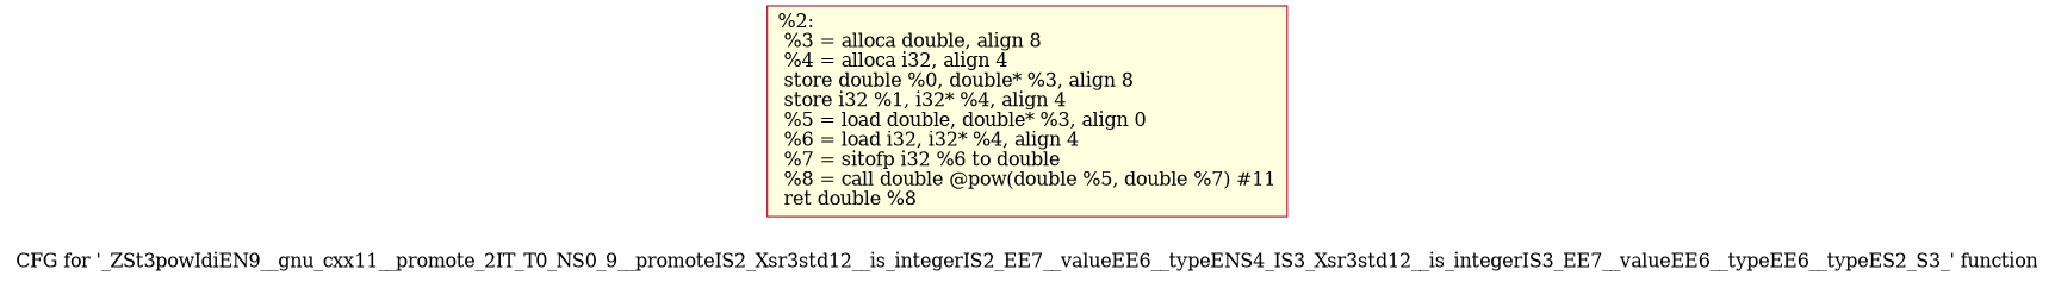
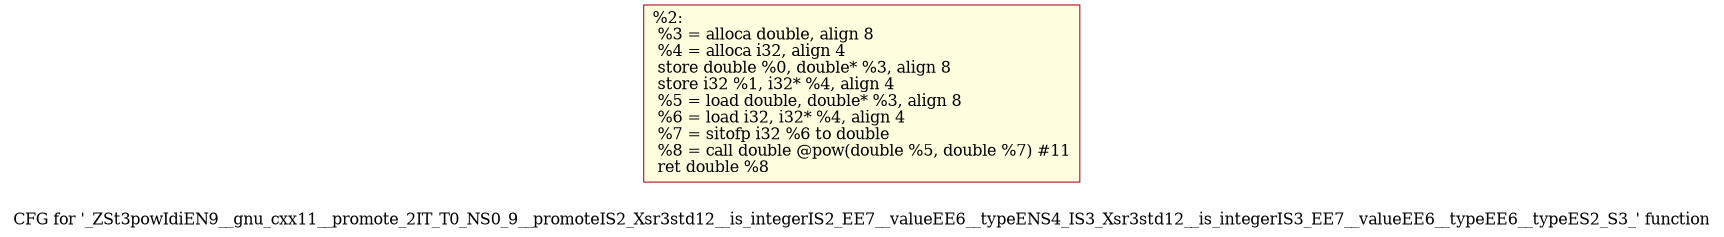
  digraph {
    label="CFG for '_ZSt3powIdiEN9__gnu_cxx11__promote_2IT_T0_NS0_9__promoteIS2_Xsr3std12__is_integerIS2_EE7__valueEE6__typeENS4_IS3_Xsr3std12__is_integerIS3_EE7__valueEE6__typeEE6__typeES2_S3_' function"
-   n1 [color="#b70d28ff" fillcolor=lightyellow label="{%2:\l  %3 = alloca double, align 8\l  %4 = alloca i32, align 4\l  store double %0, double* %3, align 8\l  store i32 %1, i32* %4, align 4\l  %5 = load double, double* %3, align 0\l  %6 = load i32, i32* %4, align 4\l  %7 = sitofp i32 %6 to double\l  %8 = call double @pow(double %5, double %7) #11\l  ret double %8\l}" shape=record style=filled]
+   n1 [color="#b70d28ff" fillcolor=lightyellow label="{%2:\l  %3 = alloca double, align 8\l  %4 = alloca i32, align 4\l  store double %0, double* %3, align 8\l  store i32 %1, i32* %4, align 4\l  %5 = load double, double* %3, align 8\l  %6 = load i32, i32* %4, align 4\l  %7 = sitofp i32 %6 to double\l  %8 = call double @pow(double %5, double %7) #11\l  ret double %8\l}" shape=record style=filled]
  }
